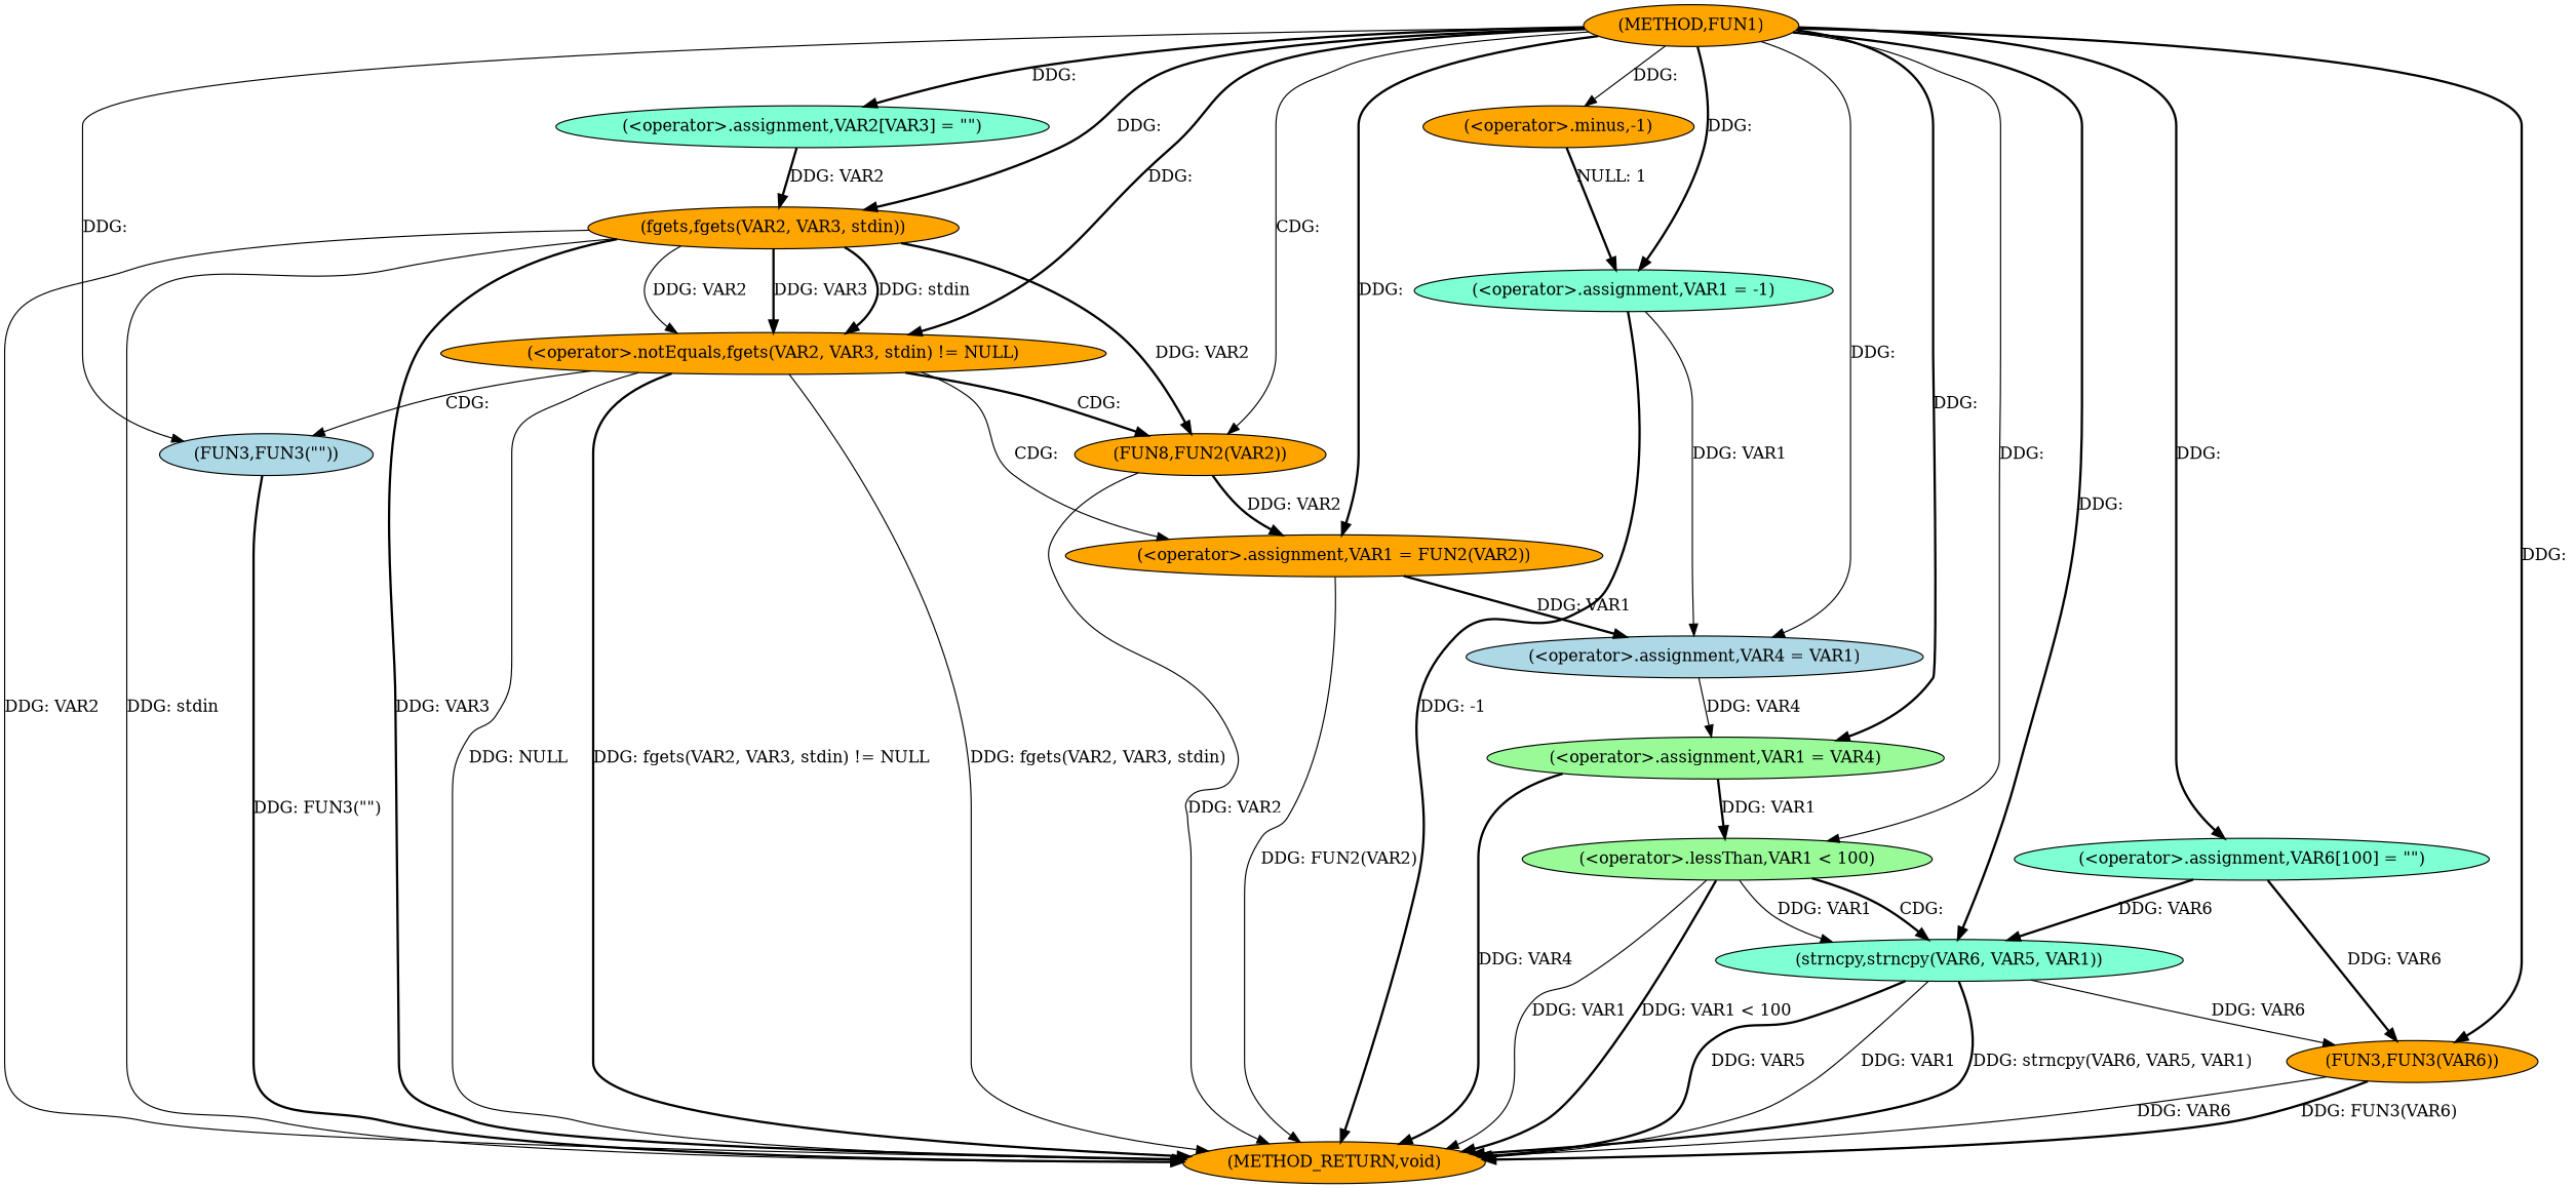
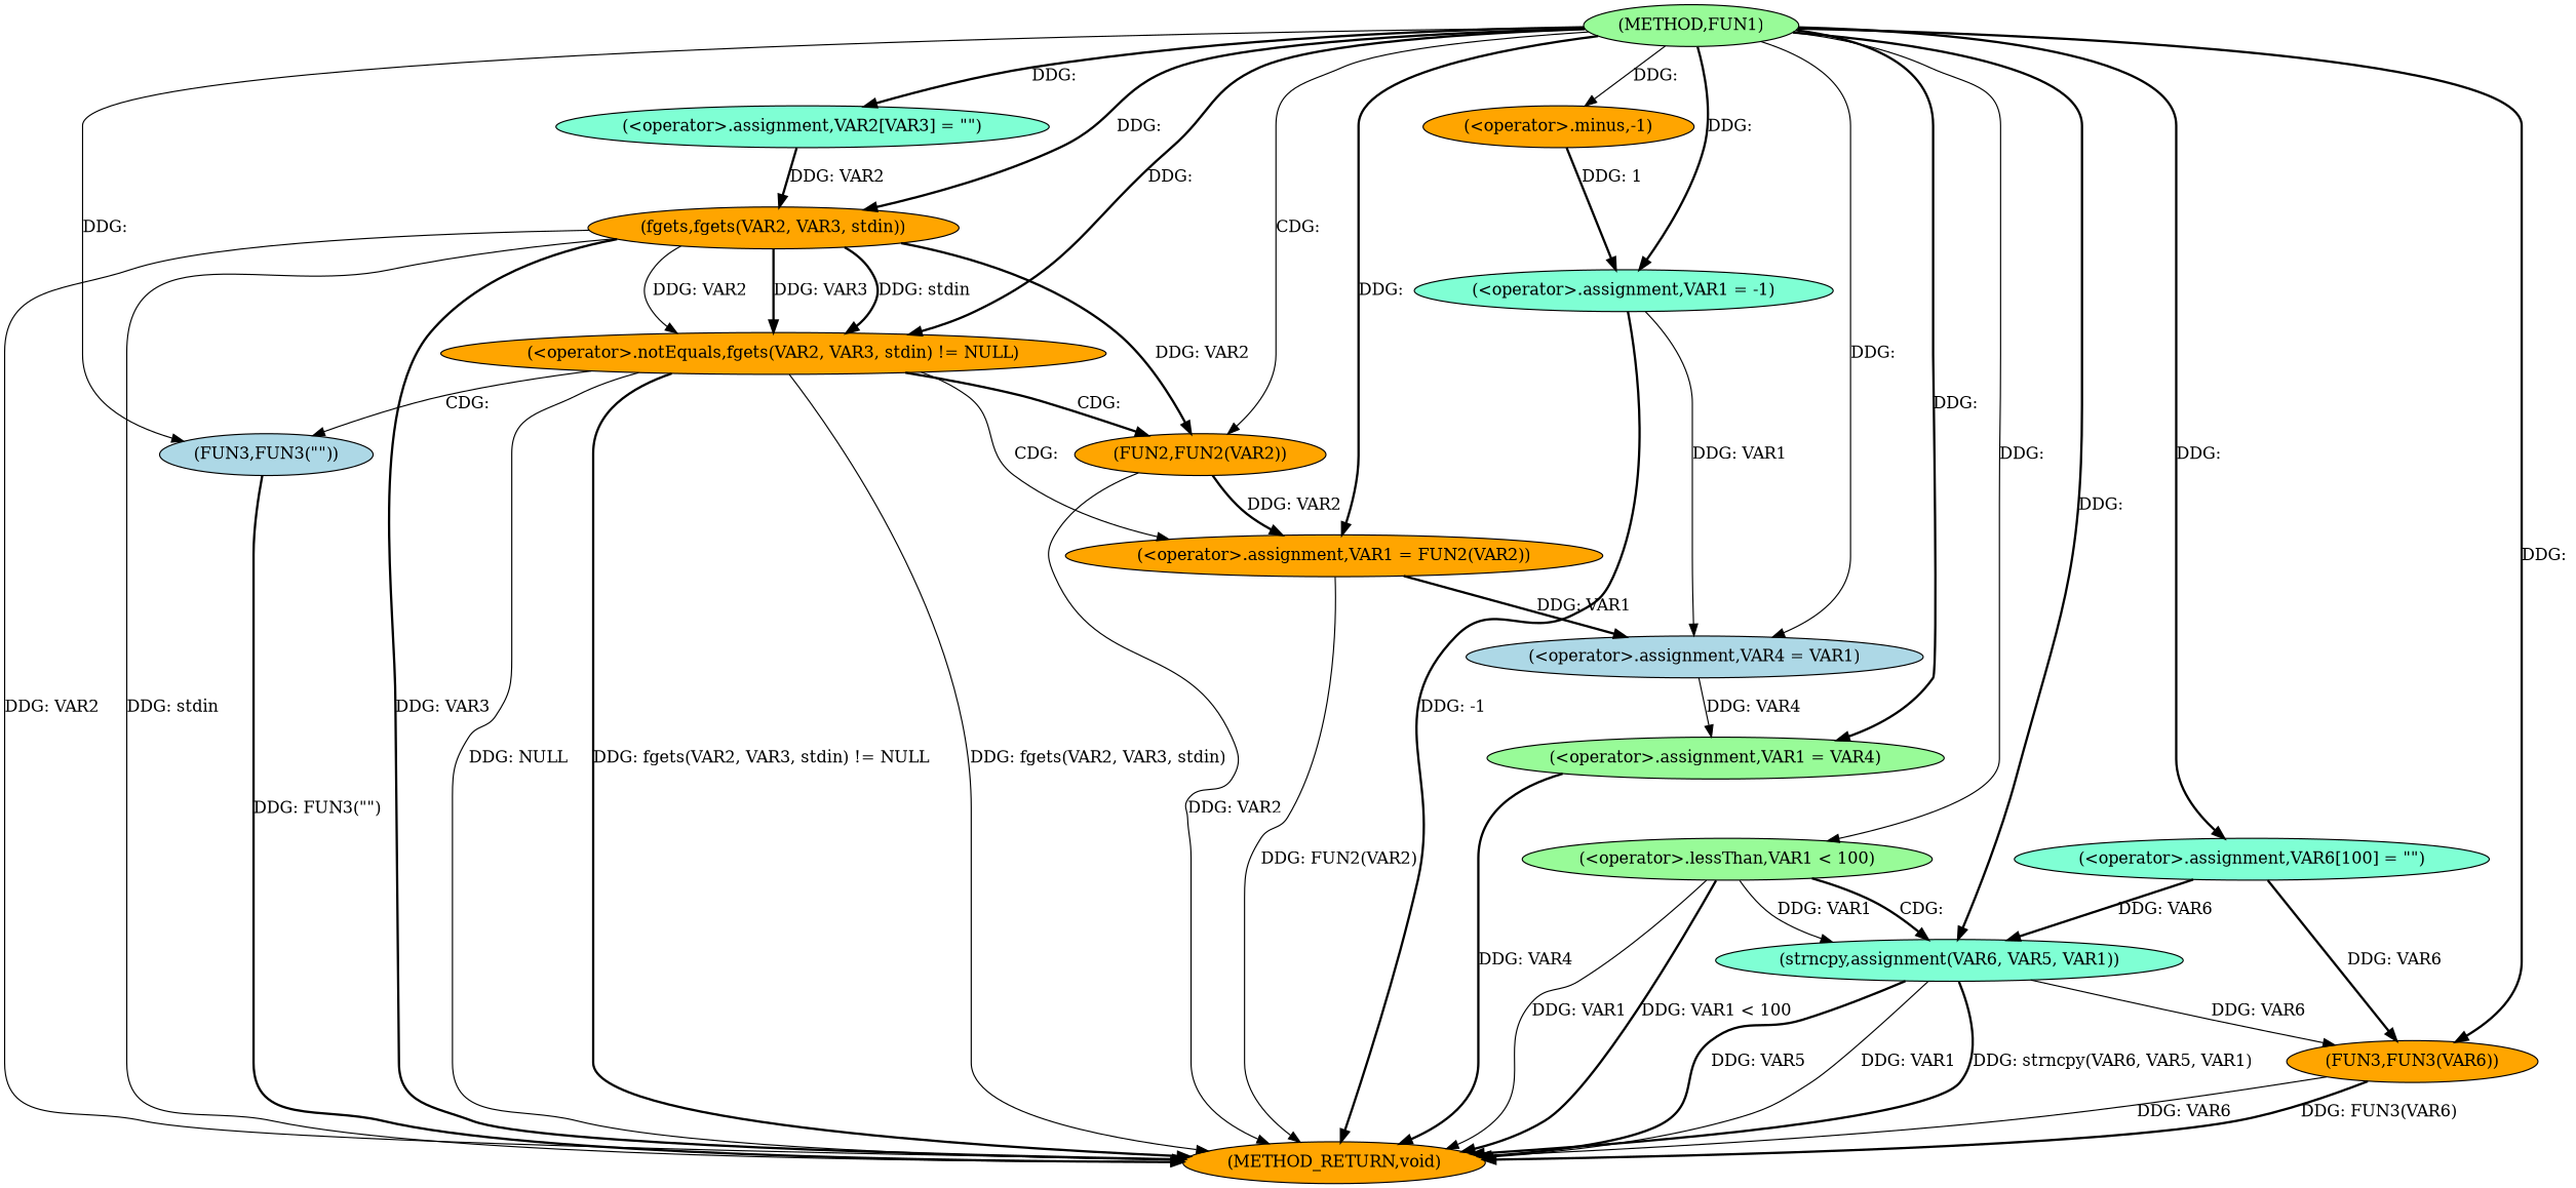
  digraph {
    node [fillcolor=orange style=filled]
    edge [style=bold]
-   n1 [label="(METHOD,FUN1)"]
+   n1 [fillcolor=palegreen label="(METHOD,FUN1)"]
    n2 [fillcolor=aquamarine label="(<operator>.assignment,VAR1 = -1)"]
    n3 [label="(<operator>.minus,-1)"]
    n4 [fillcolor=aquamarine label="(<operator>.assignment,VAR2[VAR3] = \"\")"]
    n5 [label="(<operator>.notEquals,fgets(VAR2, VAR3, stdin) != NULL)"]
    n6 [label="(fgets,fgets(VAR2, VAR3, stdin))"]
    n7 [label="(<operator>.assignment,VAR1 = FUN2(VAR2))"]
-   n8 [label="(FUN8,FUN2(VAR2))"]
+   n8 [label="(FUN2,FUN2(VAR2))"]
    n9 [fillcolor=lightblue label="(FUN3,FUN3(\"\"))"]
    n10 [fillcolor=lightblue label="(<operator>.assignment,VAR4 = VAR1)"]
    n11 [fillcolor=palegreen label="(<operator>.assignment,VAR1 = VAR4)"]
    n12 [fillcolor=aquamarine label="(<operator>.assignment,VAR6[100] = \"\")"]
    n13 [fillcolor=palegreen label="(<operator>.lessThan,VAR1 < 100)"]
-   n14 [fillcolor=aquamarine label="(strncpy,strncpy(VAR6, VAR5, VAR1))"]
+   n14 [fillcolor=aquamarine label="(strncpy,assignment(VAR6, VAR5, VAR1))"]
    n15 [label="(FUN3,FUN3(VAR6))"]
    n16 [label="(METHOD_RETURN,void)"]
    n1 -> n2 [label="DDG: "]
    n1 -> n3 [label="DDG: " style=solid]
    n1 -> n4 [label="DDG: "]
    n1 -> n5 [label="DDG: "]
    n1 -> n6 [label="DDG: "]
    n1 -> n7 [label="DDG: "]
    n1 -> n8 [label="CDG: " style=solid]
    n1 -> n9 [label="DDG: " style=solid]
    n1 -> n10 [label="DDG: " style=solid]
    n1 -> n11 [label="DDG: "]
    n1 -> n12 [label="DDG: "]
    n1 -> n13 [label="DDG: " style=solid]
    n1 -> n14 [label="DDG: "]
    n1 -> n15 [label="DDG: "]
    n2 -> n10 [label="DDG: VAR1" style=solid]
    n2 -> n16 [label="DDG: -1"]
-   n3 -> n2 [label="NULL: 1"]
+   n3 -> n2 [label="DDG: 1"]
    n4 -> n6 [label="DDG: VAR2"]
    n5 -> n7 [label="CDG: " style=solid]
    n5 -> n8 [label="CDG: "]
    n5 -> n9 [label="CDG: " style=solid]
    n5 -> n16 [label="DDG: fgets(VAR2, VAR3, stdin)" style=solid]
    n5 -> n16 [label="DDG: NULL" style=solid]
    n5 -> n16 [label="DDG: fgets(VAR2, VAR3, stdin) != NULL"]
    n6 -> n5 [label="DDG: VAR2" style=solid]
    n6 -> n5 [label="DDG: VAR3"]
    n6 -> n5 [label="DDG: stdin"]
    n6 -> n8 [label="DDG: VAR2"]
    n6 -> n16 [label="DDG: stdin" style=solid]
    n6 -> n16 [label="DDG: VAR2" style=solid]
    n6 -> n16 [label="DDG: VAR3"]
    n7 -> n10 [label="DDG: VAR1"]
    n7 -> n16 [label="DDG: FUN2(VAR2)" style=solid]
    n8 -> n7 [label="DDG: VAR2"]
    n8 -> n16 [label="DDG: VAR2" style=solid]
    n9 -> n16 [label="DDG: FUN3(\"\")"]
    n10 -> n11 [label="DDG: VAR4" style=solid]
-   n11 -> n13 [label="DDG: VAR1"]
    n11 -> n16 [label="DDG: VAR4"]
    n12 -> n14 [label="DDG: VAR6"]
    n12 -> n15 [label="DDG: VAR6"]
    n13 -> n14 [label="DDG: VAR1" style=solid]
    n13 -> n14 [label="CDG: "]
    n13 -> n16 [label="DDG: VAR1 < 100"]
    n13 -> n16 [label="DDG: VAR1" style=solid]
    n14 -> n15 [label="DDG: VAR6" style=solid]
    n14 -> n16 [label="DDG: VAR1" style=solid]
    n14 -> n16 [label="DDG: strncpy(VAR6, VAR5, VAR1)"]
    n14 -> n16 [label="DDG: VAR5"]
    n15 -> n16 [label="DDG: VAR6" style=solid]
    n15 -> n16 [label="DDG: FUN3(VAR6)"]
  }
